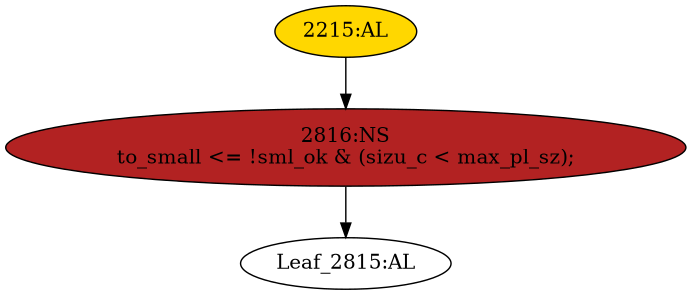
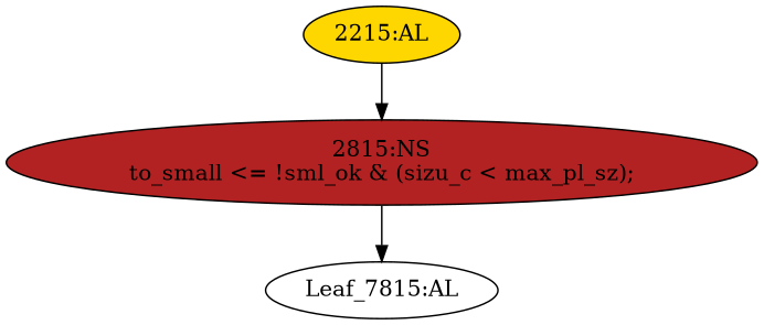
  strict digraph {
    node [style=filled]
    edge [cond="[]" lineno=None]
    n1 [ast="<pyverilog.vparser.ast.Always object at 0x7f13b554d410>" clk_sens=True fillcolor=gold label="2215:AL" sens="['clk']" statements="[]" typ=Always use_var="['max_pl_sz', 'sml_ok', 'sizu_c']"]
-   n2 [ast="<pyverilog.vparser.ast.NonblockingSubstitution object at 0x7f13b554d510>" fillcolor=firebrick label="2816:NS\nto_small <= !sml_ok & (sizu_c < max_pl_sz);" statements="[<pyverilog.vparser.ast.NonblockingSubstitution object at 0x7f13b554d510>]" typ=NonblockingSubstitution]
-   n3 [def_var="['to_small']" label="Leaf_2815:AL" style=""]
+   n2 [ast="<pyverilog.vparser.ast.NonblockingSubstitution object at 0x7f13b554d510>" fillcolor=firebrick label="2815:NS\nto_small <= !sml_ok & (sizu_c < max_pl_sz);" statements="[<pyverilog.vparser.ast.NonblockingSubstitution object at 0x7f13b554d510>]" typ=NonblockingSubstitution]
+   n3 [def_var="['to_small']" label="Leaf_7815:AL" style=""]
    n1 -> n2
    n2 -> n3
  }
